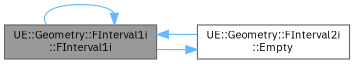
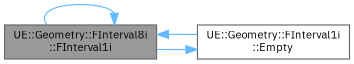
  digraph {
    rankdir=LR
    fontname="IBM Plex Sans"
    node [fontname="IBM Plex Sans" fontsize=10 shape=box style=filled]
    edge [color=steelblue1 fontname="IBM Plex Sans" fontsize=10 labelfontname=Helvetica labelfontsize=10 style=solid]
-   n1 [color=gray40 fillcolor=grey60 fontcolor=black height=0.2 label="UE::Geometry::FInterval1i\l::FInterval1i" width=0.4]
-   n2 [color=grey40 fillcolor=white height=0.2 label="UE::Geometry::FInterval2i\l::Empty" width=0.4]
+   n1 [color=gray40 fillcolor=grey60 fontcolor=black height=0.2 label="UE::Geometry::FInterval8i\l::FInterval1i" width=0.4]
+   n2 [color=grey40 fillcolor=white height=0.2 label="UE::Geometry::FInterval1i\l::Empty" width=0.4]
    n1 -> n1
    n1 -> n2
    n2 -> n1
  }
